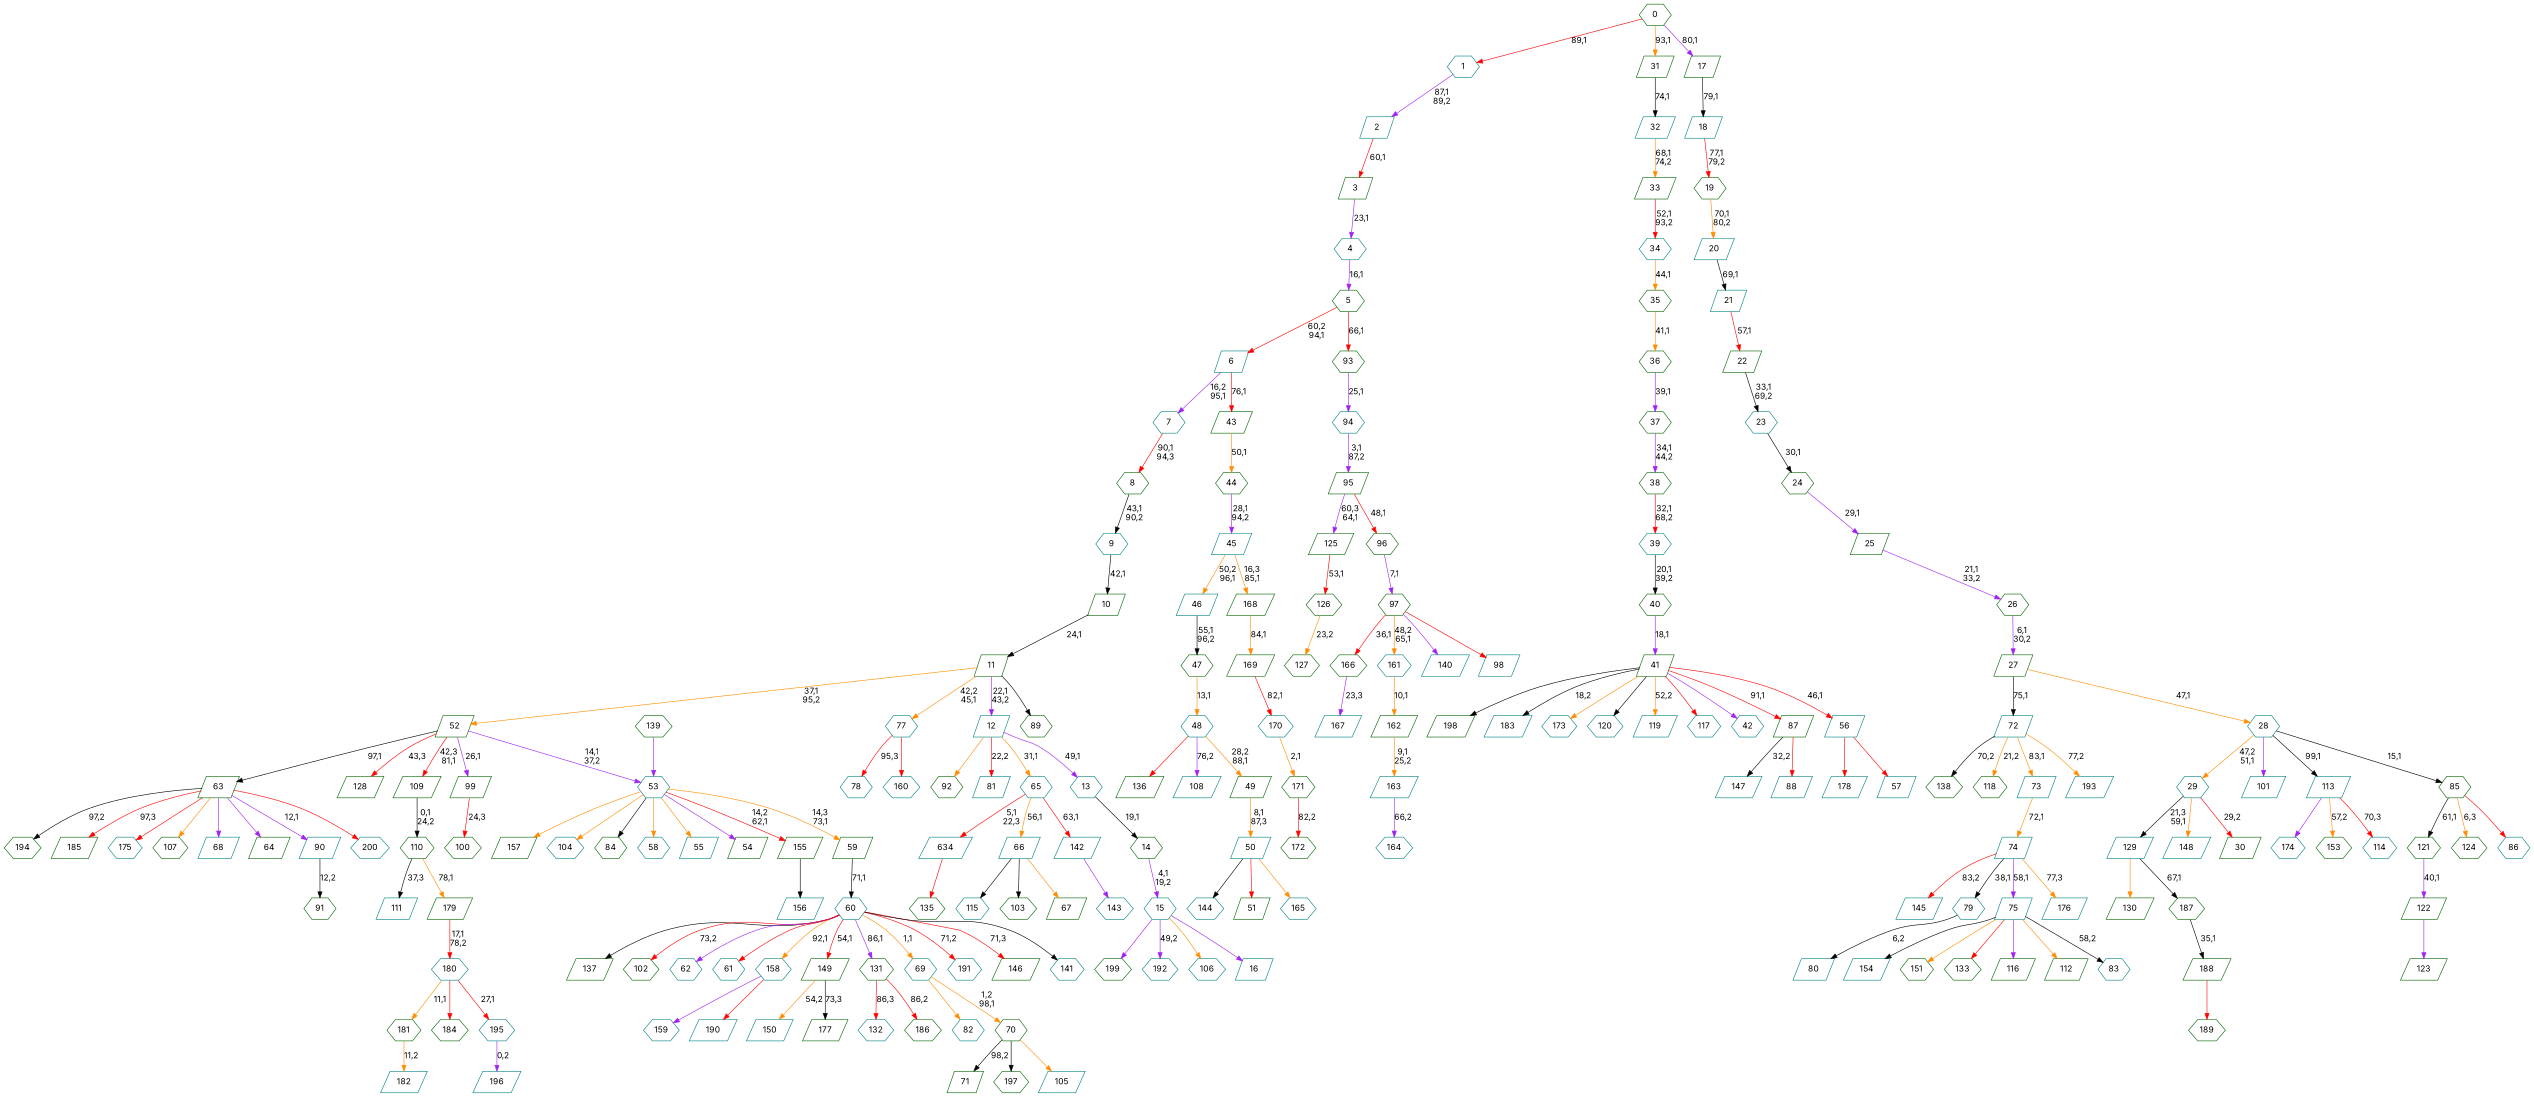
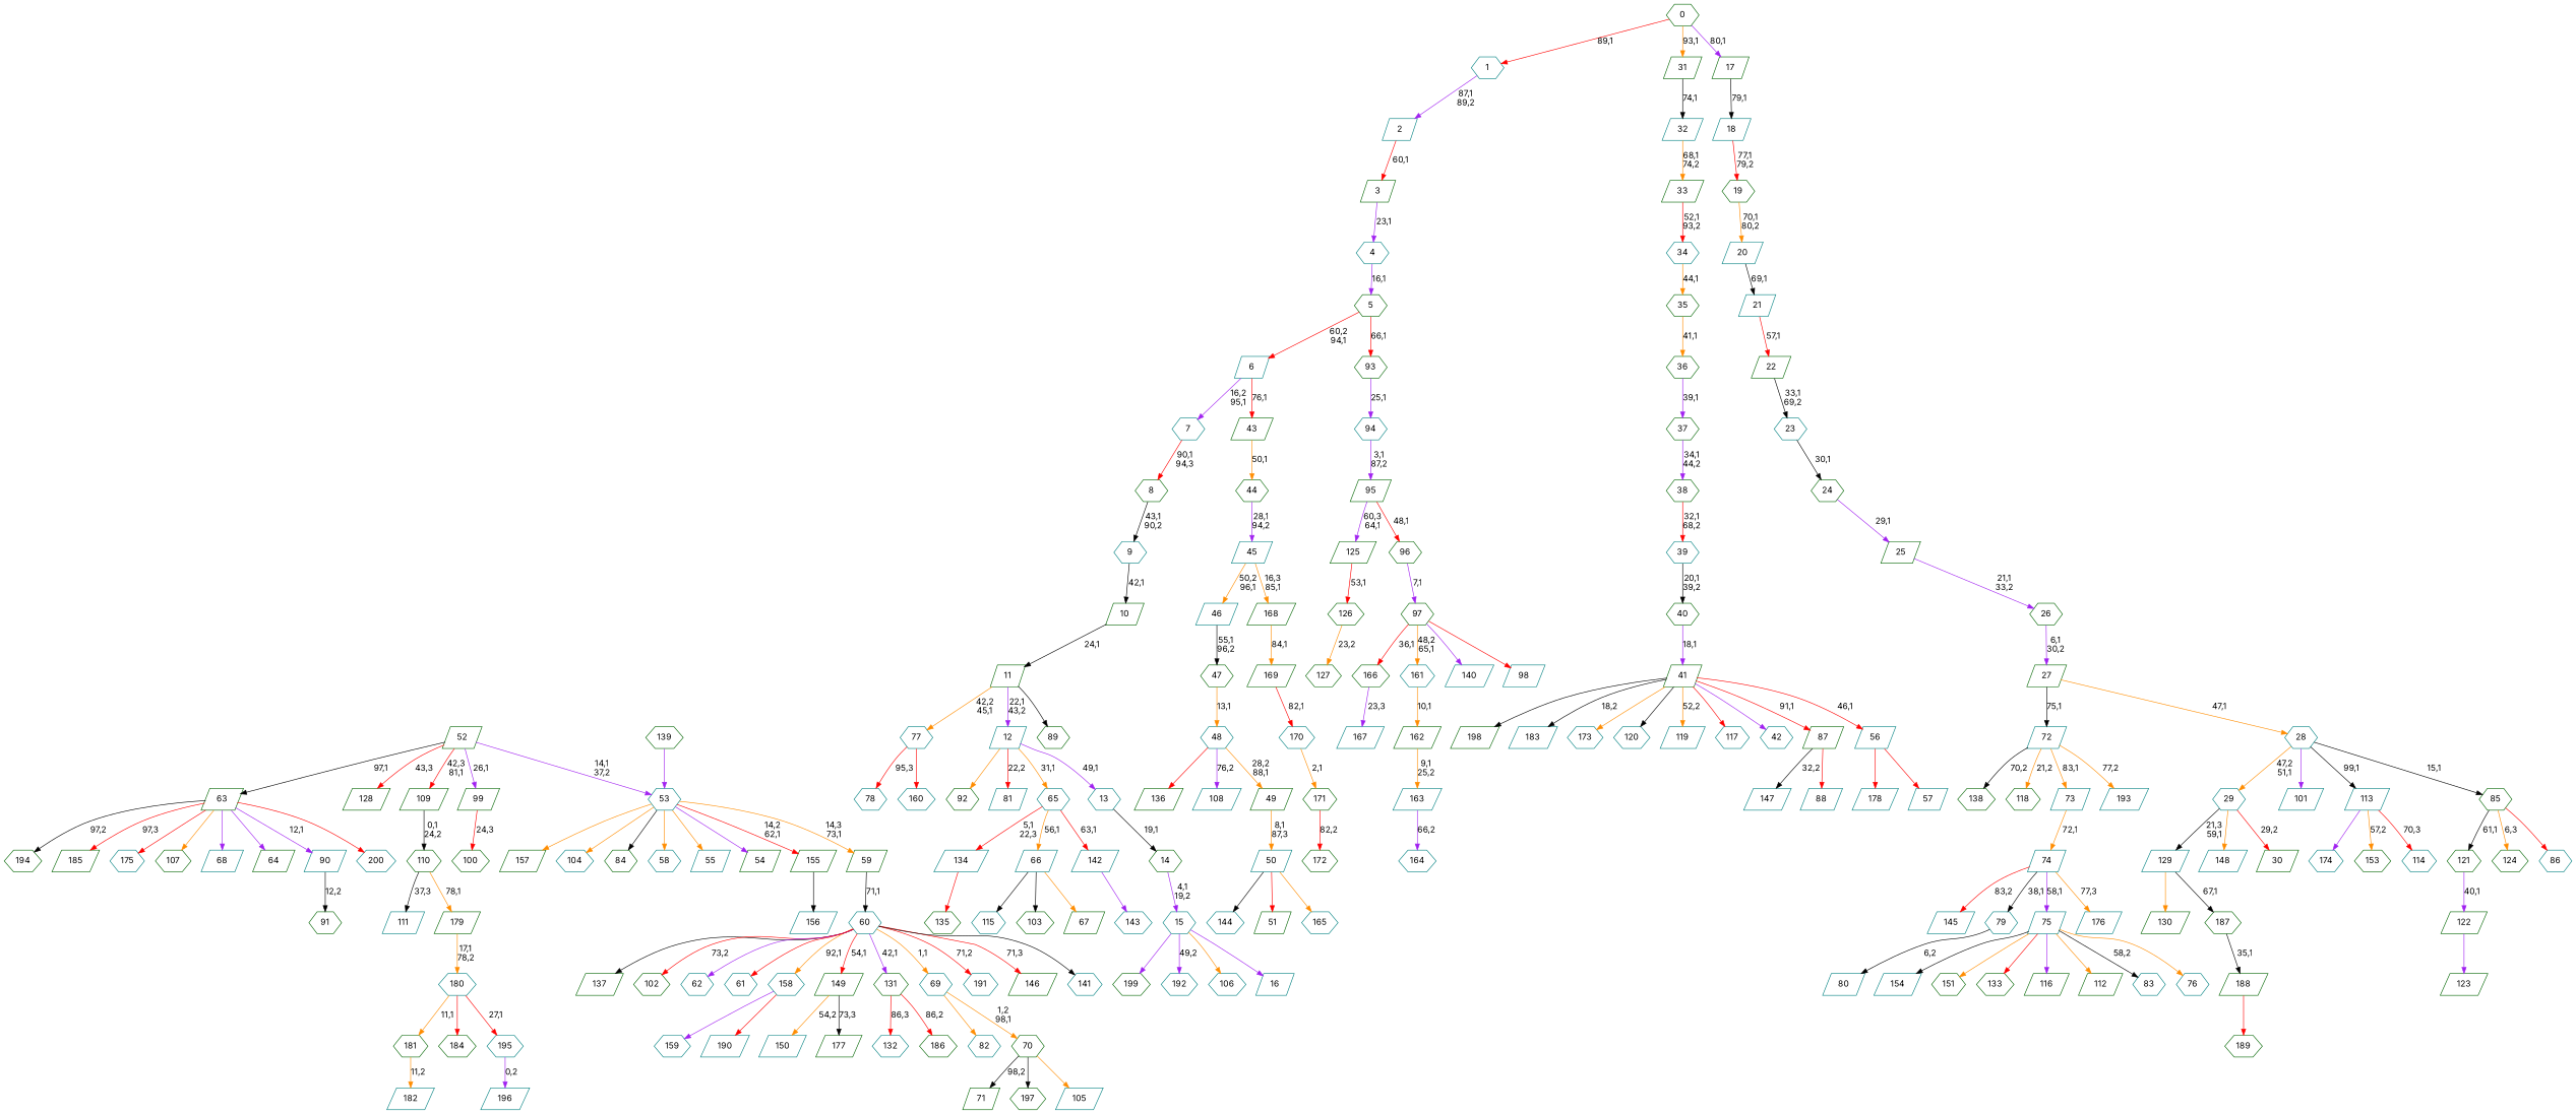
  digraph {
    fontname=Inter
    node [color=teal fontname=Inter shape=hexagon]
    edge [color=darkorange fontname=Inter]
    196 [shape=parallelogram]
    195
    188 [color=darkgreen shape=parallelogram]
    189 [color=darkgreen]
    187 [color=darkgreen]
    181 [color=darkgreen]
    182 [shape=parallelogram]
    180
    184 [color=darkgreen]
    179 [color=darkgreen shape=parallelogram]
    171 [color=darkgreen]
    172 [color=darkgreen]
    170
    169 [color=darkgreen shape=parallelogram]
    168 [color=darkgreen shape=parallelogram]
    166 [color=darkgreen]
    167 [shape=parallelogram]
    163 [shape=parallelogram]
    164
    162 [color=darkgreen shape=parallelogram]
    161
    190 [shape=parallelogram]
    158
    159
    155 [color=darkgreen shape=parallelogram]
    156 [shape=parallelogram]
    149 [color=darkgreen shape=parallelogram]
    177 [color=darkgreen shape=parallelogram]
    150 [shape=parallelogram]
    142 [shape=parallelogram]
    143
-   134 [shape=parallelogram label=634]
+   134 [shape=parallelogram]
    135 [color=darkgreen]
    131 [color=darkgreen]
    186 [color=darkgreen]
    132
    129 [shape=parallelogram]
    130 [color=darkgreen shape=parallelogram]
    126 [color=darkgreen]
    127 [color=darkgreen]
    125 [color=darkgreen shape=parallelogram]
    122 [color=darkgreen shape=parallelogram]
    123 [color=darkgreen shape=parallelogram]
    121 [color=darkgreen]
    113 [shape=parallelogram]
    174
    153 [color=darkgreen]
    114
    110 [color=darkgreen]
    111 [shape=parallelogram]
    109 [color=darkgreen shape=parallelogram]
    99 [color=darkgreen shape=parallelogram]
    100 [color=darkgreen]
    97 [color=darkgreen]
    140 [shape=parallelogram]
    98 [shape=parallelogram]
    96 [color=darkgreen]
    95 [color=darkgreen shape=parallelogram]
    94
    93 [color=darkgreen]
    90 [shape=parallelogram]
    91 [color=darkgreen]
    87 [color=darkgreen shape=parallelogram]
    147 [shape=parallelogram]
    88 [shape=parallelogram]
    85 [color=darkgreen]
    124 [color=darkgreen]
    86
    80 [shape=parallelogram]
    79
    77
    160
    78
    75 [shape=parallelogram]
    154 [shape=parallelogram]
    151 [color=darkgreen]
    133 [color=darkgreen]
    116 [color=darkgreen shape=parallelogram]
    112 [color=darkgreen shape=parallelogram]
    83
+   76
    74 [shape=parallelogram]
    176 [shape=parallelogram]
    145 [shape=parallelogram]
    73 [shape=parallelogram]
    72 [shape=parallelogram]
    193 [shape=parallelogram]
    138 [color=darkgreen]
    118 [color=darkgreen]
    70 [color=darkgreen]
    197 [color=darkgreen]
    105 [shape=parallelogram]
    71 [color=darkgreen shape=parallelogram]
    69
    82
    66 [shape=parallelogram]
    115
    103 [color=darkgreen]
    67 [color=darkgreen shape=parallelogram]
    65
    63 [color=darkgreen shape=parallelogram]
    200
    194 [color=darkgreen]
    185 [color=darkgreen shape=parallelogram]
    175
    107 [color=darkgreen]
    68 [shape=parallelogram]
    64 [color=darkgreen shape=parallelogram]
    60
    191
    146 [color=darkgreen shape=parallelogram]
    141
    137 [color=darkgreen shape=parallelogram]
    102 [color=darkgreen]
    62
    61
    59 [color=darkgreen shape=parallelogram]
    56 [shape=parallelogram]
    178 [shape=parallelogram]
    57 [shape=parallelogram]
    53
    157 [color=darkgreen shape=parallelogram]
    104
    84 [color=darkgreen]
    58
    55 [shape=parallelogram]
    54 [color=darkgreen shape=parallelogram]
    139 [color=darkgreen]
    52 [color=darkgreen shape=parallelogram]
    128 [color=darkgreen shape=parallelogram]
    50 [shape=parallelogram]
    165
    144
    51 [color=darkgreen shape=parallelogram]
    49 [color=darkgreen shape=parallelogram]
    48
    136 [color=darkgreen shape=parallelogram]
    108 [shape=parallelogram]
    47 [color=darkgreen]
    46 [shape=parallelogram]
    45 [shape=parallelogram]
    44 [color=darkgreen]
    43 [color=darkgreen shape=parallelogram]
    41 [color=darkgreen shape=parallelogram]
    198 [color=darkgreen shape=parallelogram]
    183 [shape=parallelogram]
    173
    120
    119 [shape=parallelogram]
    117
    42
    40 [color=darkgreen]
    39
    38 [color=darkgreen]
    37 [color=darkgreen]
    36 [color=darkgreen]
    35 [color=darkgreen]
    34
    33 [color=darkgreen shape=parallelogram]
    32 [shape=parallelogram]
    31 [color=darkgreen shape=parallelogram]
    29
    148 [shape=parallelogram]
    30 [color=darkgreen shape=parallelogram]
    28
    101 [shape=parallelogram]
    27 [color=darkgreen shape=parallelogram]
    26 [color=darkgreen]
    25 [color=darkgreen shape=parallelogram]
    24 [color=darkgreen]
    23
    22 [color=darkgreen shape=parallelogram]
    21 [shape=parallelogram]
    20 [shape=parallelogram]
    19 [color=darkgreen]
    18 [shape=parallelogram]
    17 [color=darkgreen shape=parallelogram]
    199 [color=darkgreen]
    15
    192
    106
    16 [shape=parallelogram]
    14 [color=darkgreen]
    13
    12 [shape=parallelogram]
    92 [color=darkgreen]
    81 [shape=parallelogram]
    11 [color=darkgreen shape=parallelogram]
    89 [color=darkgreen]
    10 [color=darkgreen shape=parallelogram]
    9
    8 [color=darkgreen]
    7
    6 [shape=parallelogram]
    5 [color=darkgreen]
    4
    3 [color=darkgreen shape=parallelogram]
    2 [shape=parallelogram]
    1
    0 [color=darkgreen]
    195 -> 196 [color=purple label="0,2"]
    188 -> 189 [color=red]
    187 -> 188 [color=black label="35,1"]
    181 -> 182 [label="11,2"]
    180 -> 195 [color=red label="27,1"]
    180 -> 181 [label="11,1"]
    180 -> 184 [color=red]
-   179 -> 180 [color=red label="17,1\n78,2"]
+   179 -> 180 [label="17,1\n78,2"]
    171 -> 172 [color=red label="82,2"]
    170 -> 171 [label="2,1"]
    169 -> 170 [color=red label="82,1"]
    168 -> 169 [label="84,1"]
    166 -> 167 [color=purple label="23,3"]
    163 -> 164 [color=purple label="66,2"]
    162 -> 163 [label="9,1\n25,2"]
    161 -> 162 [label="10,1"]
    158 -> 190 [color=red]
    158 -> 159 [color=purple]
    155 -> 156 [color=black]
    149 -> 177 [color=black label="73,3"]
    149 -> 150 [label="54,2"]
    142 -> 143 [color=purple]
    134 -> 135 [color=red]
    131 -> 186 [color=red label="86,2"]
    131 -> 132 [color=red label="86,3"]
    129 -> 187 [color=black label="67,1"]
    129 -> 130
    126 -> 127 [label="23,2"]
    125 -> 126 [color=red label="53,1"]
    122 -> 123 [color=purple]
    121 -> 122 [color=purple label="40,1"]
    113 -> 174 [color=purple]
    113 -> 153 [label="57,2"]
    113 -> 114 [color=red label="70,3"]
    110 -> 179 [label="78,1"]
    110 -> 111 [color=black label="37,3"]
    109 -> 110 [color=black label="0,1\n24,2"]
    99 -> 100 [color=red label="24,3"]
    97 -> 166 [color=red label="36,1"]
    97 -> 161 [label="48,2\n65,1"]
    97 -> 140 [color=purple]
    97 -> 98 [color=red]
    96 -> 97 [color=purple label="7,1"]
    95 -> 125 [color=purple label="60,3\n64,1"]
    95 -> 96 [color=red label="48,1"]
    94 -> 95 [color=purple label="3,1\n87,2"]
    93 -> 94 [color=purple label="25,1"]
    90 -> 91 [color=black label="12,2"]
    87 -> 147 [color=black label="32,2"]
    87 -> 88 [color=red]
    85 -> 121 [color=black label="61,1"]
    85 -> 124 [label="6,3"]
    85 -> 86 [color=red]
    79 -> 80 [color=black label="6,2"]
    77 -> 160 [color=red]
    77 -> 78 [color=red label="95,3"]
    75 -> 154 [color=black]
    75 -> 151
    75 -> 133 [color=red]
    75 -> 116 [color=purple]
    75 -> 112
    75 -> 83 [color=black label="58,2"]
+   75 -> 76
    74 -> 79 [color=black label="38,1"]
    74 -> 75 [color=purple label="58,1"]
    74 -> 176 [label="77,3"]
    74 -> 145 [color=red label="83,2"]
    73 -> 74 [label="72,1"]
    72 -> 73 [label="83,1"]
    72 -> 193 [label="77,2"]
    72 -> 138 [color=black label="70,2"]
    72 -> 118 [label="21,2"]
    70 -> 197 [color=black]
    70 -> 105
    70 -> 71 [color=black label="98,2"]
    69 -> 70 [label="1,2\n98,1"]
    69 -> 82
    66 -> 115 [color=black]
    66 -> 103 [color=black]
    66 -> 67
    65 -> 142 [color=red label="63,1"]
    65 -> 134 [color=red label="5,1\n22,3"]
    65 -> 66 [label="56,1"]
    63 -> 90 [color=purple label="12,1"]
    63 -> 200 [color=red]
    63 -> 194 [color=black label="97,2"]
    63 -> 185 [color=red label="97,3"]
    63 -> 175 [color=red]
    63 -> 107
    63 -> 68 [color=purple]
    63 -> 64 [color=purple]
    60 -> 158 [label="92,1"]
    60 -> 149 [color=red label="54,1"]
-   60 -> 131 [color=purple label="86,1"]
+   60 -> 131 [color=purple label="42,1"]
    60 -> 69 [label="1,1"]
    60 -> 191 [color=red label="71,2"]
    60 -> 146 [color=red label="71,3"]
    60 -> 141 [color=black]
    60 -> 137 [color=black]
    60 -> 102 [color=red label="73,2"]
    60 -> 62 [color=purple]
    60 -> 61 [color=red]
    59 -> 60 [color=black label="71,1"]
    56 -> 178 [color=red]
    56 -> 57 [color=red]
    53 -> 155 [color=red label="14,2\n62,1"]
    53 -> 59 [label="14,3\n73,1"]
    53 -> 157
    53 -> 104
    53 -> 84 [color=black]
    53 -> 58
    53 -> 55
    53 -> 54 [color=purple]
    139 -> 53 [color=purple]
    52 -> 109 [color=red label="42,3\n81,1"]
    52 -> 99 [color=purple label="26,1"]
    52 -> 63 [color=black label="97,1"]
    52 -> 53 [color=purple label="14,1\n37,2"]
    52 -> 128 [color=red label="43,3"]
    50 -> 165
    50 -> 144 [color=black]
    50 -> 51 [color=red]
    49 -> 50 [label="8,1\n87,3"]
    48 -> 49 [label="28,2\n88,1"]
    48 -> 136 [color=red]
    48 -> 108 [color=purple label="76,2"]
    47 -> 48 [label="13,1"]
    46 -> 47 [color=black label="55,1\n96,2"]
    45 -> 168 [label="16,3\n85,1"]
    45 -> 46 [label="50,2\n96,1"]
    44 -> 45 [color=purple label="28,1\n94,2"]
    43 -> 44 [label="50,1"]
    41 -> 87 [color=red label="91,1"]
    41 -> 56 [color=red label="46,1"]
    41 -> 198 [color=black]
    41 -> 183 [color=black label="18,2"]
    41 -> 173
    41 -> 120 [color=black]
    41 -> 119 [label="52,2"]
    41 -> 117 [color=red]
    41 -> 42 [color=purple]
    40 -> 41 [color=purple label="18,1"]
    39 -> 40 [color=black label="20,1\n39,2"]
    38 -> 39 [color=red label="32,1\n68,2"]
    37 -> 38 [color=purple label="34,1\n44,2"]
    36 -> 37 [color=purple label="39,1"]
    35 -> 36 [label="41,1"]
    34 -> 35 [label="44,1"]
    33 -> 34 [color=red label="52,1\n93,2"]
    32 -> 33 [label="68,1\n74,2"]
    31 -> 32 [color=black label="74,1"]
    29 -> 129 [color=black label="21,3\n59,1"]
    29 -> 148
    29 -> 30 [color=red label="29,2"]
    28 -> 113 [color=black label="99,1"]
    28 -> 85 [color=black label="15,1"]
    28 -> 29 [label="47,2\n51,1"]
    28 -> 101 [color=purple]
    27 -> 72 [color=black label="75,1"]
    27 -> 28 [label="47,1"]
    26 -> 27 [color=purple label="6,1\n30,2"]
    25 -> 26 [color=purple label="21,1\n33,2"]
    24 -> 25 [color=purple label="29,1"]
    23 -> 24 [color=black label="30,1"]
    22 -> 23 [color=black label="33,1\n69,2"]
    21 -> 22 [color=red label="57,1"]
    20 -> 21 [color=black label="69,1"]
    19 -> 20 [label="70,1\n80,2"]
    18 -> 19 [color=red label="77,1\n79,2"]
    17 -> 18 [color=black label="79,1"]
    15 -> 199 [color=purple]
    15 -> 192 [color=purple label="49,2"]
    15 -> 106
    15 -> 16 [color=purple]
    14 -> 15 [color=purple label="4,1\n19,2"]
    13 -> 14 [color=black label="19,1"]
    12 -> 65 [label="31,1"]
    12 -> 13 [color=purple label="49,1"]
    12 -> 92
    12 -> 81 [color=red label="22,2"]
    11 -> 77 [label="42,2\n45,1"]
-   11 -> 52 [label="37,1\n95,2"]
    11 -> 12 [color=purple label="22,1\n43,2"]
    11 -> 89 [color=black]
    10 -> 11 [color=black label="24,1"]
    9 -> 10 [color=black label="42,1"]
    8 -> 9 [color=black label="43,1\n90,2"]
    7 -> 8 [color=red label="90,1\n94,3"]
    6 -> 43 [color=red label="76,1"]
    6 -> 7 [color=purple label="16,2\n95,1"]
    5 -> 93 [color=red label="66,1"]
    5 -> 6 [color=red label="60,2\n94,1"]
    4 -> 5 [color=purple label="16,1"]
    3 -> 4 [color=purple label="23,1"]
    2 -> 3 [color=red label="60,1"]
    1 -> 2 [color=purple label="87,1\n89,2"]
    0 -> 31 [label="93,1"]
    0 -> 17 [color=purple label="80,1"]
    0 -> 1 [color=red label="89,1"]
  }
